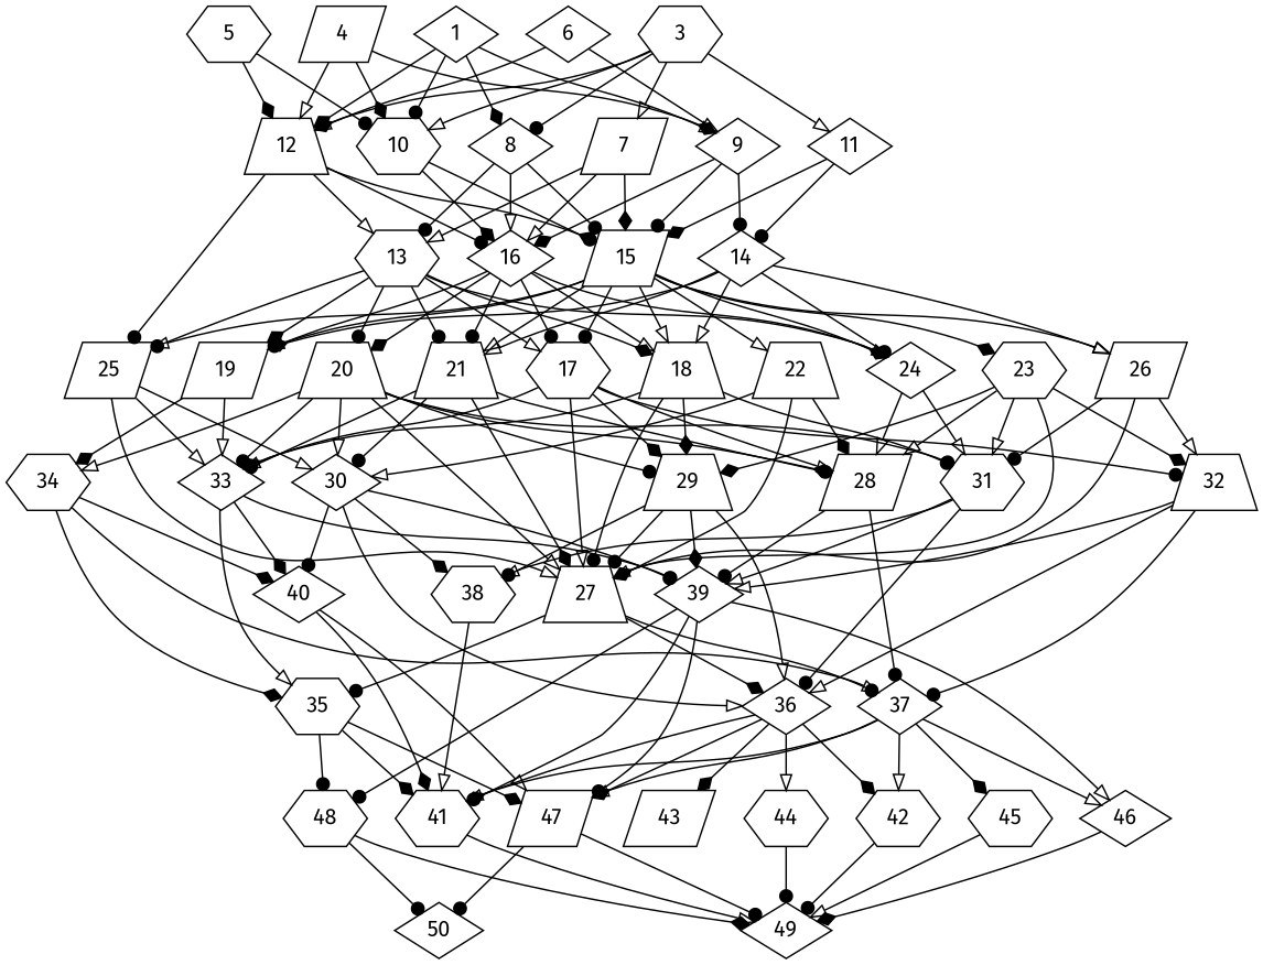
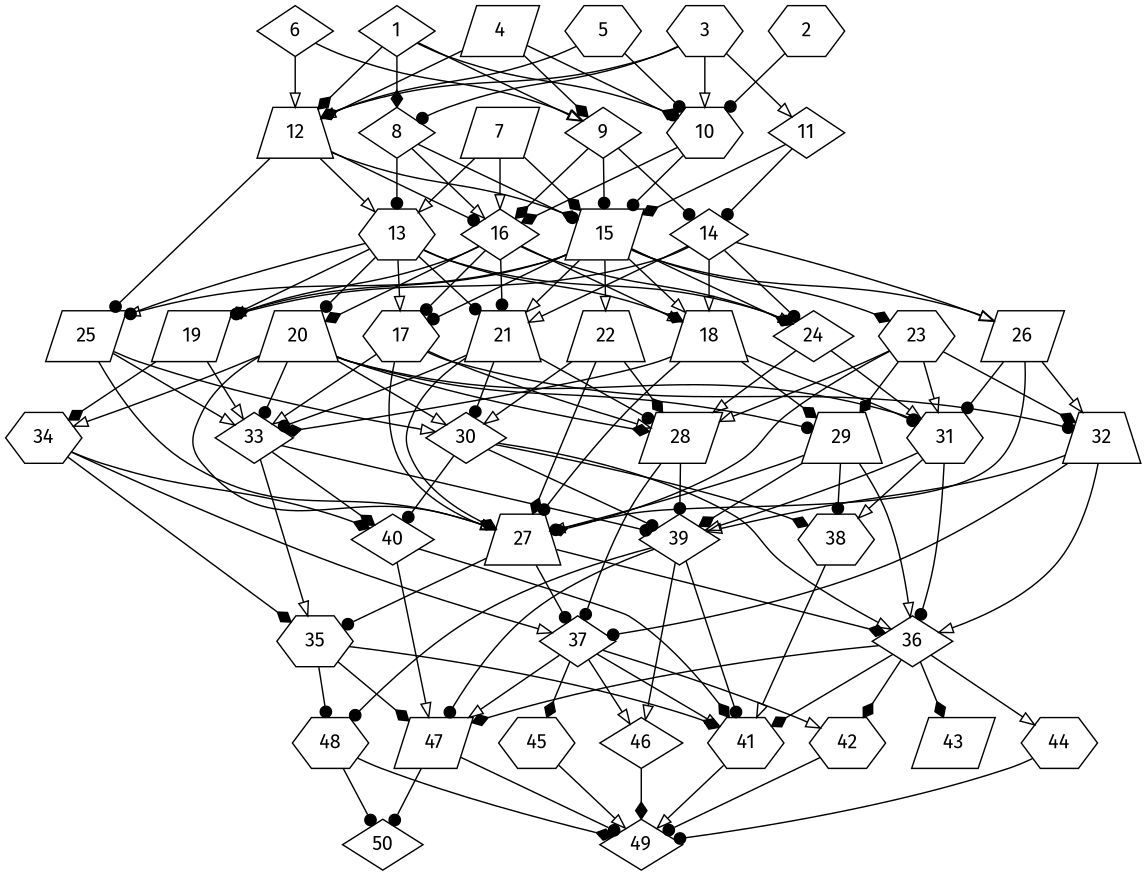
  digraph {
    fontname="Fira Sans"
    node [alpha=0.09 fontname="Fira Sans" shape=diamond]
    edge [arrowhead=onormal fontname="Fira Sans"]
    1 [alpha=0.07 expect_size=44558336]
    8 [alpha=0.04 expect_size=26695680]
    9 [alpha=0.04 expect_size=50166784]
    10 [alpha=0.18 expect_size=38202368 shape=hexagon]
    12 [alpha=0.03 expect_size=44273664 shape=trapezium]
    13 [alpha=0.07 expect_size=18871296 shape=hexagon]
    15 [alpha=0.06 expect_size=7025664 shape=parallelogram]
    16 [expect_size=10277888]
    14 [alpha=0.19 expect_size=6963200]
    25 [alpha=0.02 expect_size=45495296 shape=parallelogram]
    17 [alpha=0.03 expect_size=8921088 shape=hexagon]
    18 [alpha=0.10 expect_size=46439424 shape=trapezium]
    19 [alpha=0.19 expect_size=9663488 shape=parallelogram]
    20 [alpha=0.16 expect_size=18304000 shape=trapezium]
    21 [expect_size=12471296 shape=trapezium]
    24 [alpha=0.16 expect_size=48700416]
    26 [alpha=0.11 expect_size=12250112 shape=parallelogram]
    22 [expect_size=24665088 shape=trapezium]
    23 [alpha=0.06 expect_size=32060416 shape=hexagon]
+   2 [expect_size=19093504 shape=hexagon]
    3 [alpha=0.15 expect_size=45126656 shape=hexagon]
    7 [alpha=0.16 expect_size=33003520 shape=parallelogram]
    11 [alpha=0.05 expect_size=27665408]
    4 [alpha=0.00 expect_size=38651904 shape=parallelogram]
    5 [alpha=0.01 expect_size=40436736 shape=hexagon]
    6 [alpha=0.19 expect_size=14482432]
    27 [alpha=0.13 expect_size=33744896 shape=trapezium]
    28 [alpha=0.03 expect_size=40971264 shape=parallelogram]
    29 [alpha=0.12 expect_size=17569792 shape=trapezium]
    32 [alpha=0.18 expect_size=26973184 shape=trapezium]
    33 [alpha=0.13 expect_size=48411648]
    31 [expect_size=51758080 shape=hexagon]
    34 [expect_size=14398464 shape=hexagon]
    30 [alpha=0.16 expect_size=14542848]
    35 [alpha=0.06 expect_size=5528576 shape=hexagon]
    36 [alpha=0.05 expect_size=9811968]
    37 [alpha=0.05 expect_size=36487168]
    39 [alpha=0.02 expect_size=25825280]
    38 [alpha=0.03 expect_size=18945024 shape=hexagon]
    40 [alpha=0.08 expect_size=7677952]
    41 [alpha=0.16 expect_size=44650496 shape=hexagon]
    47 [alpha=0.15 expect_size=42116096 shape=parallelogram]
    48 [alpha=0.08 expect_size=6481920 shape=hexagon]
    42 [alpha=0.12 expect_size=17607680 shape=hexagon]
    43 [alpha=0.00 expect_size=12766208 shape=parallelogram]
    44 [alpha=0.07 expect_size=43755520 shape=hexagon]
    45 [alpha=0.10 expect_size=17924096 shape=hexagon]
    46 [alpha=0.16 expect_size=31428608]
    49 [alpha=0.07 expect_size=12907520]
    50 [alpha=0.10 expect_size=18628608]
    1 -> 8 [arrowhead=diamond]
    1 -> 9
    1 -> 10 [arrowhead=dot]
    1 -> 12 [arrowhead=diamond]
    8 -> 13 [arrowhead=dot]
    8 -> 15 [arrowhead=dot]
    8 -> 16
    9 -> 15 [arrowhead=dot]
    9 -> 16 [arrowhead=diamond]
    9 -> 14 [arrowhead=dot]
    10 -> 15 [arrowhead=dot]
    10 -> 16 [arrowhead=diamond]
    12 -> 13
    12 -> 15 [arrowhead=diamond]
    12 -> 16 [arrowhead=dot]
    12 -> 25 [arrowhead=dot]
    13 -> 25 [arrowhead=dot]
    13 -> 17
    13 -> 18 [arrowhead=diamond]
    13 -> 19 [arrowhead=diamond]
    13 -> 20 [arrowhead=dot]
    13 -> 21 [arrowhead=dot]
    13 -> 24
    15 -> 25
    15 -> 17 [arrowhead=dot]
    15 -> 18
    15 -> 19 [arrowhead=dot]
    15 -> 21
    15 -> 24 [arrowhead=diamond]
    15 -> 26
    15 -> 22
    15 -> 23 [arrowhead=diamond]
    16 -> 17 [arrowhead=dot]
    16 -> 18
    16 -> 19
    16 -> 20 [arrowhead=diamond]
    16 -> 21 [arrowhead=dot]
    16 -> 24 [arrowhead=diamond]
    14 -> 18
    14 -> 19 [arrowhead=diamond]
    14 -> 21
    14 -> 24 [arrowhead=dot]
    14 -> 26
    25 -> 27
    25 -> 33
    25 -> 30
    17 -> 27
    17 -> 28
-   17 -> 29 [arrowhead=diamond]
    17 -> 32 [arrowhead=dot]
    17 -> 33
    18 -> 27 [arrowhead=dot]
    18 -> 29 [arrowhead=diamond]
    18 -> 33 [arrowhead=diamond]
    18 -> 31 [arrowhead=dot]
    19 -> 33
    19 -> 34 [arrowhead=diamond]
    20 -> 27
    20 -> 28 [arrowhead=diamond]
    20 -> 29 [arrowhead=dot]
    20 -> 33 [arrowhead=dot]
    20 -> 31 [arrowhead=dot]
    20 -> 34
    20 -> 30
    21 -> 27 [arrowhead=diamond]
    21 -> 28 [arrowhead=dot]
    21 -> 33 [arrowhead=dot]
    21 -> 30 [arrowhead=dot]
    24 -> 28
    24 -> 31
    26 -> 27
    26 -> 32
    26 -> 31 [arrowhead=dot]
    22 -> 27 [arrowhead=diamond]
    22 -> 28 [arrowhead=diamond]
    22 -> 30
    23 -> 27 [arrowhead=diamond]
    23 -> 28
    23 -> 29 [arrowhead=diamond]
    23 -> 32 [arrowhead=diamond]
    23 -> 31
+   2 -> 10 [arrowhead=dot]
    3 -> 8 [arrowhead=dot]
    3 -> 10
    3 -> 12 [arrowhead=diamond]
-   3 -> 7
    3 -> 11
    7 -> 13
    7 -> 15 [arrowhead=diamond]
    7 -> 16
    11 -> 15 [arrowhead=diamond]
    11 -> 14 [arrowhead=dot]
    4 -> 9 [arrowhead=diamond]
    4 -> 10 [arrowhead=diamond]
    4 -> 12
    5 -> 10 [arrowhead=dot]
    5 -> 12 [arrowhead=diamond]
    6 -> 9
    6 -> 12
    27 -> 35 [arrowhead=dot]
    27 -> 36 [arrowhead=diamond]
    27 -> 37 [arrowhead=dot]
    28 -> 37 [arrowhead=dot]
    28 -> 39 [arrowhead=dot]
    29 -> 27 [arrowhead=dot]
    29 -> 36
    29 -> 39 [arrowhead=diamond]
    29 -> 38 [arrowhead=dot]
    32 -> 36
    32 -> 37 [arrowhead=dot]
    32 -> 39
    33 -> 35
    33 -> 39 [arrowhead=dot]
    33 -> 40 [arrowhead=diamond]
    31 -> 36 [arrowhead=dot]
    31 -> 39
    31 -> 38
    34 -> 35 [arrowhead=diamond]
    34 -> 37
    34 -> 40 [arrowhead=diamond]
    30 -> 36
    30 -> 39 [arrowhead=dot]
    30 -> 38 [arrowhead=diamond]
    30 -> 40 [arrowhead=dot]
    35 -> 41 [arrowhead=diamond]
    35 -> 47 [arrowhead=diamond]
    35 -> 48 [arrowhead=dot]
    36 -> 41 [arrowhead=diamond]
    36 -> 47 [arrowhead=diamond]
    36 -> 42 [arrowhead=diamond]
    36 -> 43 [arrowhead=diamond]
    36 -> 44
    37 -> 41
    37 -> 47
    37 -> 42
    37 -> 45 [arrowhead=diamond]
    37 -> 46
    39 -> 41 [arrowhead=dot]
    39 -> 47 [arrowhead=dot]
    39 -> 48 [arrowhead=dot]
    39 -> 46
    38 -> 41
    40 -> 41 [arrowhead=diamond]
    40 -> 47
    41 -> 49
    47 -> 49 [arrowhead=dot]
    47 -> 50 [arrowhead=dot]
    48 -> 49 [arrowhead=diamond]
    48 -> 50 [arrowhead=dot]
    42 -> 49 [arrowhead=dot]
    44 -> 49 [arrowhead=dot]
    45 -> 49
    46 -> 49 [arrowhead=diamond]
  }
